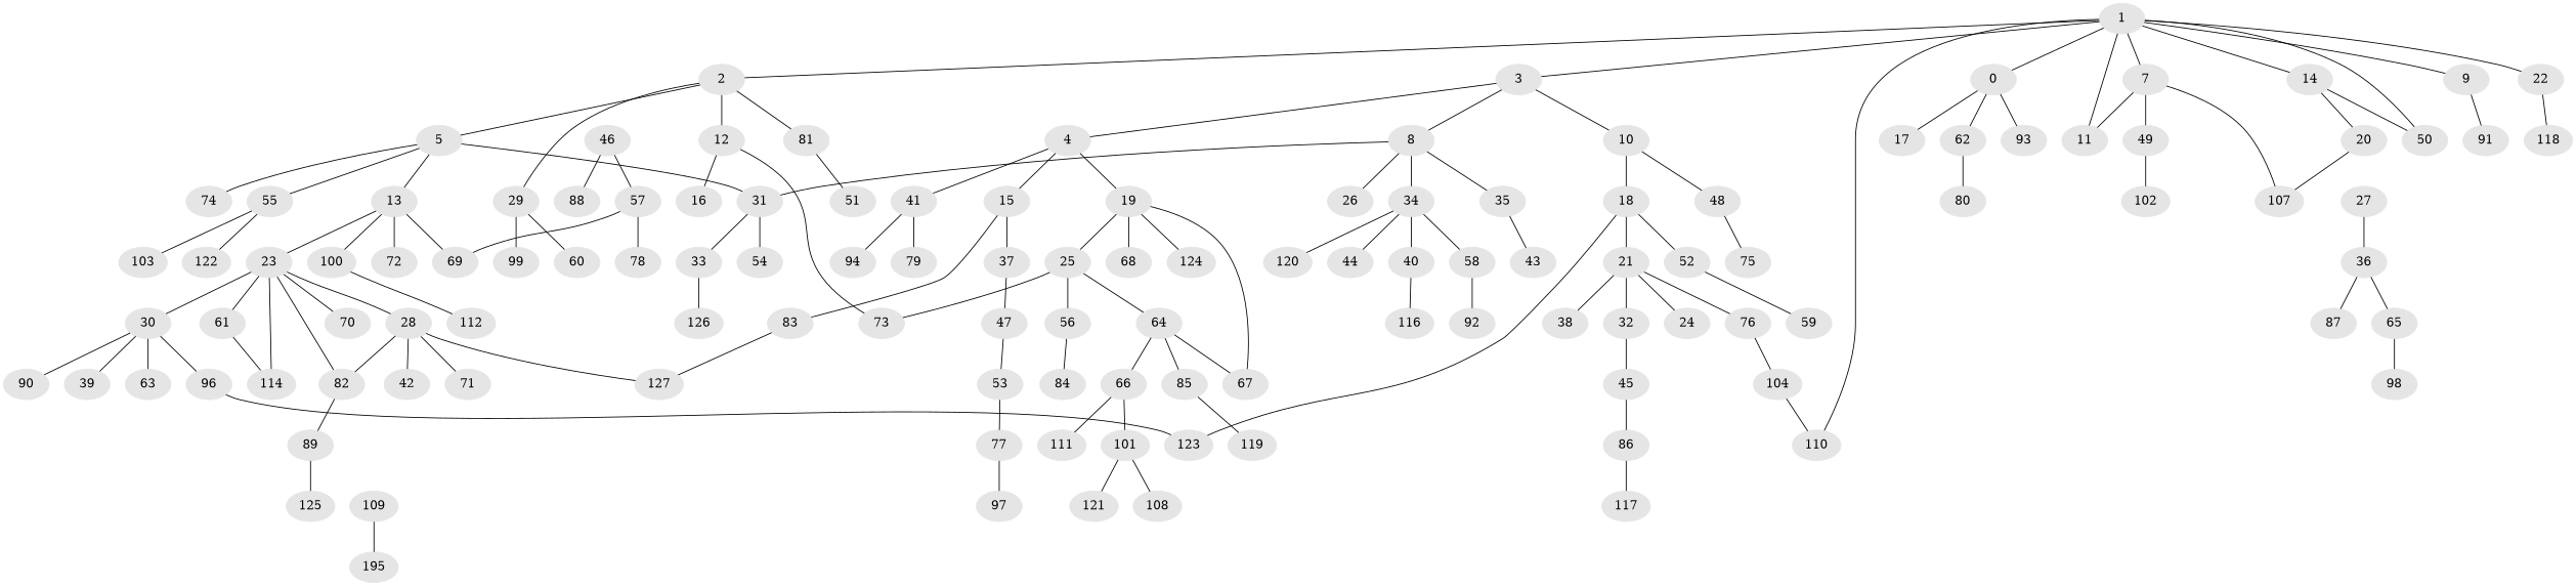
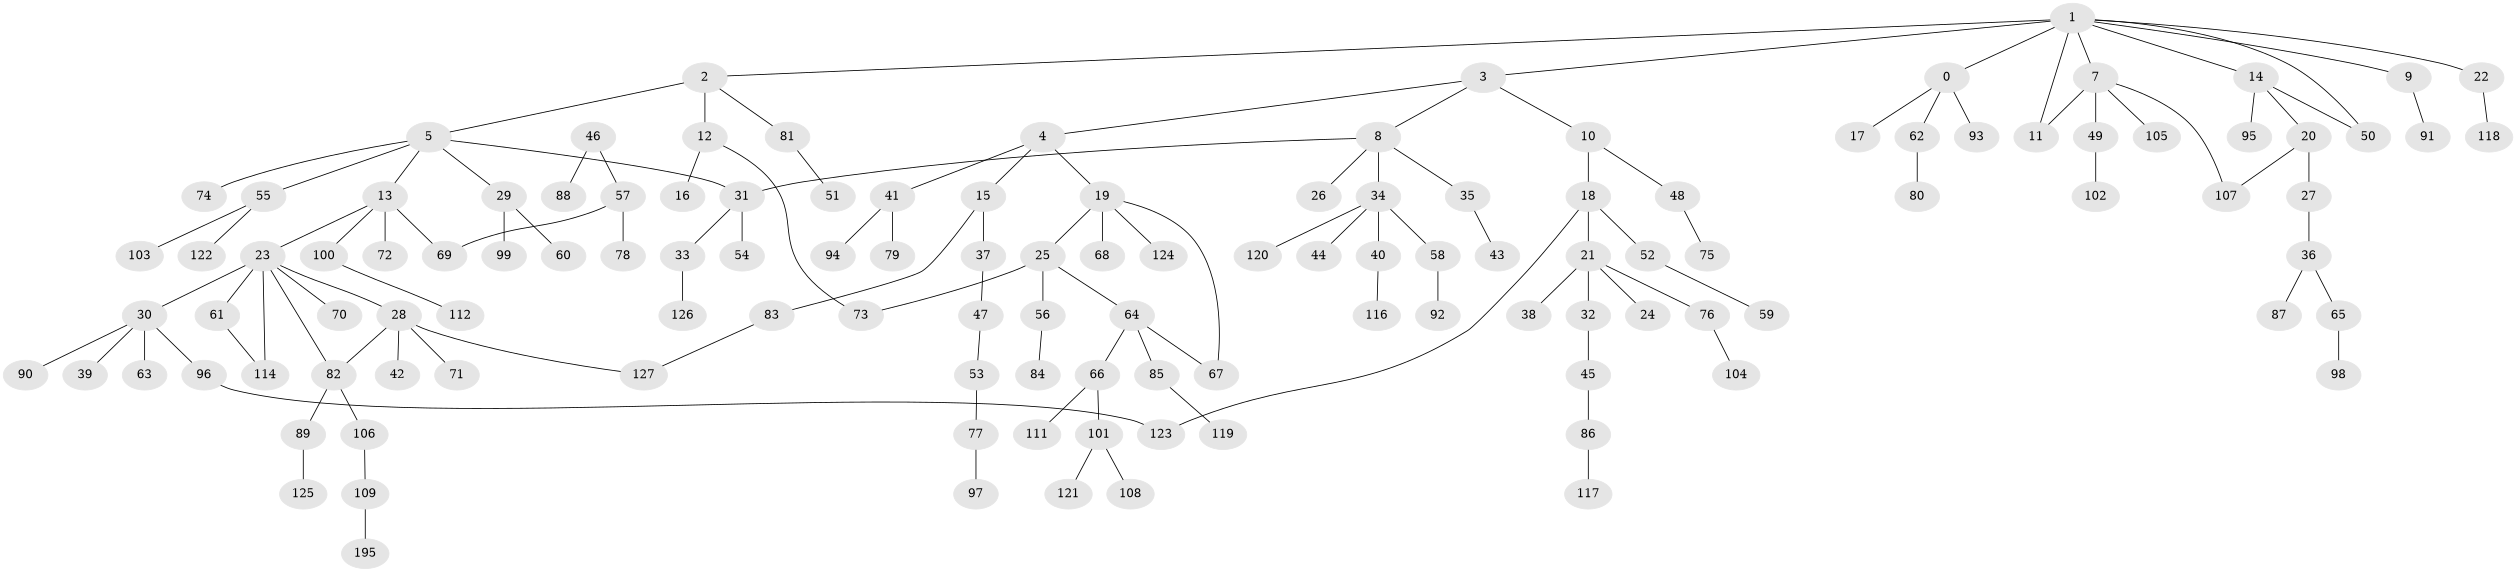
  graph {
    node [color=gray90 style=filled]
    1
    2
    3
    n4 [label=0]
    7
    9
    11
    14
    22
    50
-   110
    5
    12
    29
    81
    4
    8
    10
    17
    62
    93
    49
+   105
    107
    91
    20
+   95
    118
    13
    31
    55
    74
    16
    73
    60
    99
    51
    15
    19
    41
    26
    34
    35
    18
    48
    37
    83
    25
    67
    68
    124
    79
    94
    23
    69
    72
    100
    33
    54
    103
    122
    80
    102
    40
    44
    58
    120
    43
    21
    52
    123
    75
    28
    30
    61
    70
    82
    114
    112
    27
    47
    127
    46
    57
    88
    24
    32
    38
    76
    59
    56
    64
    36
    45
    104
    42
    71
    39
    63
    90
    96
    89
+   106
    84
    66
    85
    65
    87
    126
    86
    116
    92
    98
    53
    117
    78
    77
    97
    101
    111
    119
    108
    121
    125
    109
    n126 [label=195]
    1 -- 2
    1 -- 3
    1 -- n4
    1 -- 7
    1 -- 9
    1 -- 11
    1 -- 14
    1 -- 22
    1 -- 50
-   1 -- 110
    2 -- 5
    2 -- 12
-   2 -- 29
+   5 -- 29
    2 -- 81
    3 -- 4
    3 -- 8
    3 -- 10
    n4 -- 17
    n4 -- 62
    n4 -- 93
    7 -- 11
    7 -- 49
+   7 -- 105
    7 -- 107
    9 -- 91
    14 -- 50
    14 -- 20
+   14 -- 95
    22 -- 118
    5 -- 13
    5 -- 31
    5 -- 55
    5 -- 74
    12 -- 16
    12 -- 73
    29 -- 60
    29 -- 99
    81 -- 51
    4 -- 15
    4 -- 19
    4 -- 41
    8 -- 31
    8 -- 26
    8 -- 34
    8 -- 35
    10 -- 18
    10 -- 48
    62 -- 80
    49 -- 102
    20 -- 107
+   20 -- 27
    13 -- 23
    13 -- 69
    13 -- 72
    13 -- 100
    31 -- 33
    31 -- 54
    55 -- 103
    55 -- 122
    15 -- 37
    15 -- 83
    19 -- 25
    19 -- 67
    19 -- 68
    19 -- 124
    41 -- 79
    41 -- 94
    34 -- 40
    34 -- 44
    34 -- 58
    34 -- 120
    35 -- 43
    18 -- 21
    18 -- 52
    18 -- 123
    48 -- 75
    37 -- 47
    83 -- 127
    25 -- 73
    25 -- 56
    25 -- 64
    23 -- 28
    23 -- 30
    23 -- 61
    23 -- 70
    23 -- 82
    23 -- 114
    100 -- 112
    33 -- 126
    40 -- 116
    58 -- 92
    21 -- 24
    21 -- 32
    21 -- 38
    21 -- 76
    52 -- 59
    28 -- 82
    28 -- 127
    28 -- 42
    28 -- 71
    30 -- 39
    30 -- 63
    30 -- 90
    30 -- 96
    61 -- 114
    82 -- 89
+   82 -- 106
    27 -- 36
    47 -- 53
    46 -- 57
    46 -- 88
    57 -- 69
    57 -- 78
    32 -- 45
    76 -- 104
    56 -- 84
    64 -- 67
    64 -- 66
    64 -- 85
    36 -- 65
    36 -- 87
    45 -- 86
-   104 -- 110
    96 -- 123
    89 -- 125
+   106 -- 109
    66 -- 101
    66 -- 111
    85 -- 119
    65 -- 98
    86 -- 117
    53 -- 77
    77 -- 97
    101 -- 108
    101 -- 121
    109 -- n126
  }
